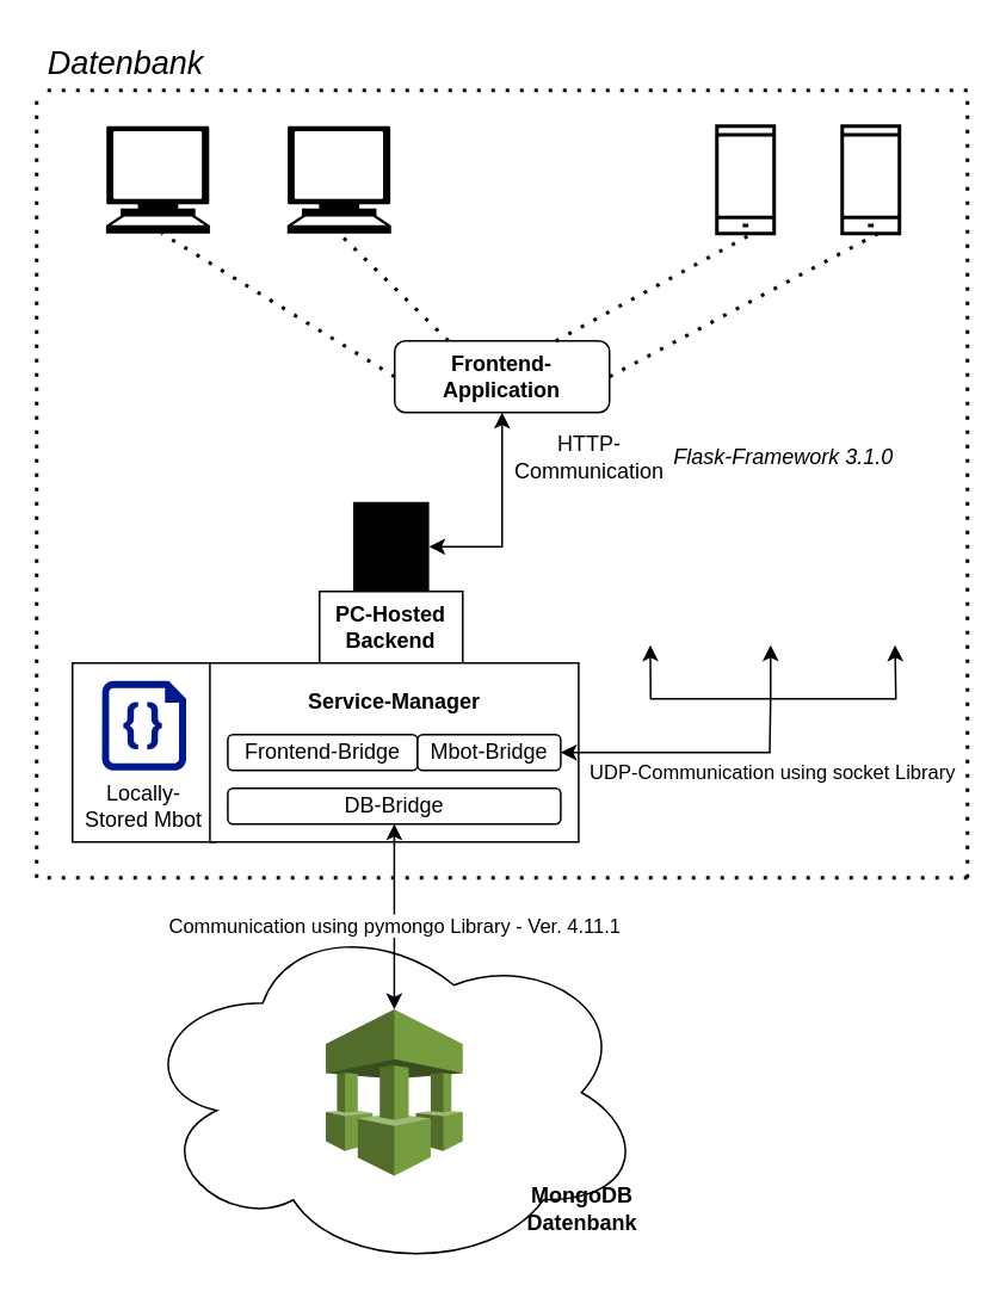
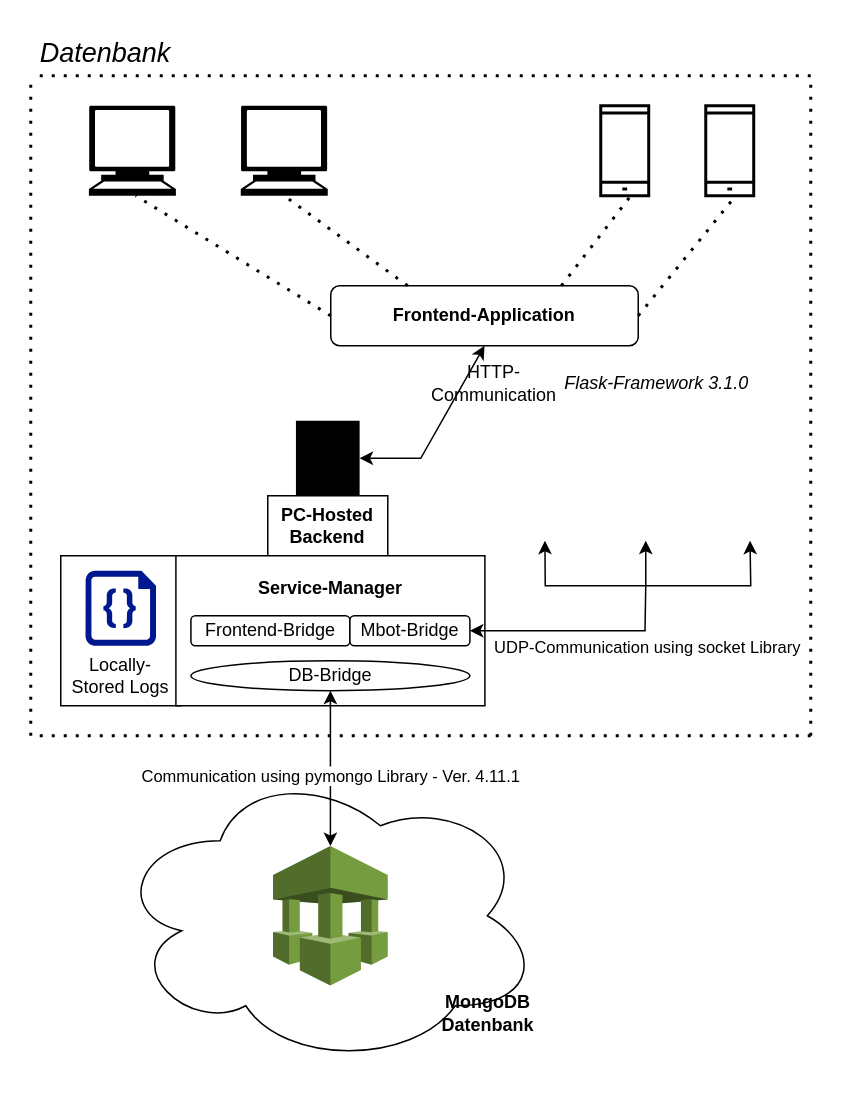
  <mxCell id="0" />
  <mxCell id="1" parent="0" />
  <mxCell id="2" value="" style="rounded=0;whiteSpace=wrap;html=1;" parent="1" vertex="1"><mxGeometry x="40" y="370" width="80" height="100" as="geometry" /></mxCell>
  <mxCell id="3" value="" style="ellipse;shape=cloud;whiteSpace=wrap;html=1;" parent="1" vertex="1"><mxGeometry x="75.02" y="510" width="284.98" height="200" as="geometry" /></mxCell>
  <mxCell id="4" value="" style="endArrow=none;dashed=1;html=1;dashPattern=1 3;strokeWidth=2;rounded=0;" parent="1" edge="1"><mxGeometry width="50" height="50" relative="1" as="geometry"><mxPoint x="20" y="490" as="sourcePoint" /><mxPoint x="20" y="50" as="targetPoint" /></mxGeometry></mxCell>
  <mxCell id="5" value="" style="endArrow=none;dashed=1;html=1;dashPattern=1 3;strokeWidth=2;rounded=0;" parent="1" edge="1"><mxGeometry width="50" height="50" relative="1" as="geometry"><mxPoint x="540" y="50" as="sourcePoint" /><mxPoint x="20" y="50" as="targetPoint" /></mxGeometry></mxCell>
  <mxCell id="6" value="" style="endArrow=none;dashed=1;html=1;dashPattern=1 3;strokeWidth=2;rounded=0;" parent="1" edge="1"><mxGeometry width="50" height="50" relative="1" as="geometry"><mxPoint x="540" y="490" as="sourcePoint" /><mxPoint x="20" y="490" as="targetPoint" /></mxGeometry></mxCell>
  <mxCell id="7" value="" style="endArrow=none;dashed=1;html=1;dashPattern=1 3;strokeWidth=2;rounded=0;" parent="1" edge="1"><mxGeometry width="50" height="50" relative="1" as="geometry"><mxPoint x="540" y="490" as="sourcePoint" /><mxPoint x="540" y="50" as="targetPoint" /></mxGeometry></mxCell>
  <mxCell id="8" value="&lt;font face=&quot;Helvetica&quot; style=&quot;font-size: 18px;&quot;&gt;&lt;i&gt;Datenbank&lt;/i&gt;&lt;/font&gt;" style="text;html=1;align=center;verticalAlign=middle;whiteSpace=wrap;rounded=0;" parent="1" vertex="1"><mxGeometry x="40" y="20" width="60" height="30" as="geometry" /></mxCell>
  <mxCell id="9" value="" style="sketch=0;verticalLabelPosition=bottom;sketch=0;aspect=fixed;html=1;verticalAlign=top;strokeColor=none;fillColor=#000000;align=center;outlineConnect=0;pointerEvents=1;shape=mxgraph.citrix2.citrix_remote_pc;" parent="1" vertex="1"><mxGeometry x="196.79" y="280" width="42.455" height="50" as="geometry" /></mxCell>
  <mxCell id="10" value="&lt;b&gt;PC-Hosted Backend&lt;/b&gt;" style="whiteSpace=wrap;html=1;rounded=0;" parent="1" vertex="1"><mxGeometry x="178.02" y="330" width="80" height="40" as="geometry" /></mxCell>
  <mxCell id="11" value="&lt;b&gt;Service-Manager&lt;/b&gt;&lt;div&gt;&lt;br&gt;&lt;/div&gt;&lt;div&gt;&lt;br&gt;&lt;/div&gt;&lt;div&gt;&lt;br&gt;&lt;/div&gt;&lt;div&gt;&lt;br&gt;&lt;/div&gt;" style="rounded=0;whiteSpace=wrap;html=1;" parent="1" vertex="1"><mxGeometry x="116.77" y="370" width="206" height="100" as="geometry" /></mxCell>
  <mxCell id="12" value="Frontend-Bridge" style="rounded=1;whiteSpace=wrap;html=1;" parent="1" vertex="1"><mxGeometry x="126.77" y="410" width="106" height="20" as="geometry" /></mxCell>
- <mxCell id="13" value="DB-Bridge" style="rounded=1;whiteSpace=wrap;html=1;" parent="1" vertex="1"><mxGeometry x="126.77" y="440" width="186" height="20" as="geometry" /></mxCell>
+ <mxCell id="13" value="DB-Bridge" style="ellipse;whiteSpace=wrap;html=1;" parent="1" vertex="1"><mxGeometry x="126.77" y="440" width="186" height="20" as="geometry" /></mxCell>
  <mxCell id="14" value="Mbot-Bridge" style="rounded=1;whiteSpace=wrap;html=1;" parent="1" vertex="1"><mxGeometry x="232.77" y="410" width="80" height="20" as="geometry" /></mxCell>
  <mxCell id="15" value="" style="outlineConnect=0;dashed=0;verticalLabelPosition=bottom;verticalAlign=top;align=center;html=1;shape=mxgraph.aws3.managed_services;fillColor=#759C3E;gradientColor=none;" parent="1" vertex="1"><mxGeometry x="181.52" y="563.5" width="76.5" height="93" as="geometry" /></mxCell>
  <mxCell id="16" value="&lt;b&gt;MongoDB&lt;/b&gt;&lt;div&gt;&lt;b&gt;Datenbank&lt;/b&gt;&lt;/div&gt;" style="text;html=1;align=center;verticalAlign=middle;whiteSpace=wrap;rounded=0;" parent="1" vertex="1"><mxGeometry x="294.77" y="660" width="60" height="30" as="geometry" /></mxCell>
  <mxCell id="17" value="" style="shape=image;html=1;verticalAlign=top;verticalLabelPosition=bottom;labelBackgroundColor=#ffffff;imageAspect=0;aspect=fixed;image=https://cdn1.iconfinder.com/data/icons/unicons-line-vol-5/24/robot-128.png" parent="1" vertex="1"><mxGeometry x="400" y="300" width="60" height="60" as="geometry" /></mxCell>
  <mxCell id="18" value="" style="endArrow=classic;html=1;rounded=0;entryX=1;entryY=0.5;entryDx=0;entryDy=0;" parent="1" target="14" edge="1"><mxGeometry width="50" height="50" relative="1" as="geometry"><mxPoint x="430" y="420" as="sourcePoint" /><mxPoint x="390" y="410" as="targetPoint" /><Array as="points"><mxPoint x="380" y="420" /></Array></mxGeometry></mxCell>
  <mxCell id="19" value="UDP-Communication using socket Library" style="edgeLabel;html=1;align=center;verticalAlign=middle;resizable=0;points=[];" parent="18" vertex="1" connectable="0"><mxGeometry x="-0.427" y="-1" relative="1" as="geometry"><mxPoint x="34" y="11" as="offset" /></mxGeometry></mxCell>
  <mxCell id="20" value="" style="endArrow=none;html=1;rounded=0;" parent="1" edge="1"><mxGeometry width="50" height="50" relative="1" as="geometry"><mxPoint x="429.5" y="420" as="sourcePoint" /><mxPoint x="430" y="390" as="targetPoint" /></mxGeometry></mxCell>
  <mxCell id="21" value="" style="shape=image;html=1;verticalAlign=top;verticalLabelPosition=bottom;labelBackgroundColor=#ffffff;imageAspect=0;aspect=fixed;image=https://cdn1.iconfinder.com/data/icons/unicons-line-vol-5/24/robot-128.png" parent="1" vertex="1"><mxGeometry x="331.02" y="300" width="60" height="60" as="geometry" /></mxCell>
  <mxCell id="22" value="" style="shape=image;html=1;verticalAlign=top;verticalLabelPosition=bottom;labelBackgroundColor=#ffffff;imageAspect=0;aspect=fixed;image=https://cdn1.iconfinder.com/data/icons/unicons-line-vol-5/24/robot-128.png" parent="1" vertex="1"><mxGeometry x="470" y="300" width="60" height="60" as="geometry" /></mxCell>
  <mxCell id="23" value="" style="endArrow=classic;html=1;rounded=0;" parent="1" edge="1"><mxGeometry width="50" height="50" relative="1" as="geometry"><mxPoint x="430" y="390" as="sourcePoint" /><mxPoint x="362.77" y="360" as="targetPoint" /><Array as="points"><mxPoint x="363" y="390" /></Array></mxGeometry></mxCell>
  <mxCell id="24" value="" style="endArrow=classic;html=1;rounded=0;entryX=0.5;entryY=1;entryDx=0;entryDy=0;entryPerimeter=0;" parent="1" target="17" edge="1"><mxGeometry width="50" height="50" relative="1" as="geometry"><mxPoint x="430" y="390" as="sourcePoint" /><mxPoint x="430" y="370" as="targetPoint" /></mxGeometry></mxCell>
  <mxCell id="25" value="" style="endArrow=classic;html=1;rounded=0;entryX=0.5;entryY=1;entryDx=0;entryDy=0;entryPerimeter=0;" parent="1" edge="1"><mxGeometry width="50" height="50" relative="1" as="geometry"><mxPoint x="430" y="390" as="sourcePoint" /><mxPoint x="499.5" y="360" as="targetPoint" /><Array as="points"><mxPoint x="500" y="390" /></Array></mxGeometry></mxCell>
  <mxCell id="26" value="" style="endArrow=classic;startArrow=classic;html=1;rounded=0;entryX=0.5;entryY=1;entryDx=0;entryDy=0;" parent="1" source="15" target="13" edge="1"><mxGeometry width="50" height="50" relative="1" as="geometry"><mxPoint x="178.02" y="510" as="sourcePoint" /><mxPoint x="228.02" y="460" as="targetPoint" /></mxGeometry></mxCell>
  <mxCell id="27" value="Communication using pymongo Library - Ver.&amp;nbsp;4.11.1" style="edgeLabel;html=1;align=center;verticalAlign=middle;resizable=0;points=[];" parent="26" vertex="1" connectable="0"><mxGeometry x="-0.082" relative="1" as="geometry"><mxPoint y="1" as="offset" /></mxGeometry></mxCell>
  <mxCell id="28" value="" style="shape=mxgraph.signs.tech.computer;html=1;pointerEvents=1;fillColor=#000000;strokeColor=none;verticalLabelPosition=bottom;verticalAlign=top;align=center;" parent="1" vertex="1"><mxGeometry x="58.77" y="70" width="58" height="60" as="geometry" /></mxCell>
  <mxCell id="29" value="" style="shape=mxgraph.signs.tech.computer;html=1;pointerEvents=1;fillColor=#000000;strokeColor=none;verticalLabelPosition=bottom;verticalAlign=top;align=center;" parent="1" vertex="1"><mxGeometry x="160" y="70" width="58" height="60" as="geometry" /></mxCell>
  <mxCell id="30" value="" style="html=1;verticalLabelPosition=bottom;align=center;labelBackgroundColor=#ffffff;verticalAlign=top;strokeWidth=2;strokeColor=#000000;shadow=0;dashed=0;shape=mxgraph.ios7.icons.smartphone;fillColor=light-dark(#FFFFFF,var(--ge-dark-color, #121212));" parent="1" vertex="1"><mxGeometry x="400" y="70" width="31.98" height="60" as="geometry" /></mxCell>
  <mxCell id="31" value="" style="html=1;verticalLabelPosition=bottom;align=center;labelBackgroundColor=#ffffff;verticalAlign=top;strokeWidth=2;strokeColor=#000000;shadow=0;dashed=0;shape=mxgraph.ios7.icons.smartphone;fillColor=light-dark(#FFFFFF,var(--ge-dark-color, #121212));" parent="1" vertex="1"><mxGeometry x="470" y="70" width="31.98" height="60" as="geometry" /></mxCell>
- <mxCell id="32" value="&lt;b&gt;Frontend-Application&lt;/b&gt;" style="rounded=1;whiteSpace=wrap;html=1;" parent="1" vertex="1"><mxGeometry x="220" y="190" width="120" height="40" as="geometry" /></mxCell>
+ <mxCell id="32" value="&lt;b&gt;Frontend-Application&lt;/b&gt;" style="rounded=1;whiteSpace=wrap;html=1;" parent="1" vertex="1"><mxGeometry x="220" y="190" width="205" height="40" as="geometry" /></mxCell>
  <mxCell id="33" value="" style="endArrow=none;dashed=1;html=1;dashPattern=1 3;strokeWidth=2;rounded=0;exitX=0;exitY=0.5;exitDx=0;exitDy=0;" parent="1" source="32" edge="1"><mxGeometry width="50" height="50" relative="1" as="geometry"><mxPoint x="40" y="180" as="sourcePoint" /><mxPoint x="90" y="130" as="targetPoint" /></mxGeometry></mxCell>
  <mxCell id="34" value="" style="endArrow=none;dashed=1;html=1;dashPattern=1 3;strokeWidth=2;rounded=0;exitX=0.25;exitY=0;exitDx=0;exitDy=0;entryX=0.5;entryY=1;entryDx=0;entryDy=0;entryPerimeter=0;" parent="1" source="32" target="29" edge="1"><mxGeometry width="50" height="50" relative="1" as="geometry"><mxPoint x="312.77" y="210" as="sourcePoint" /><mxPoint x="182.77" y="130" as="targetPoint" /></mxGeometry></mxCell>
  <mxCell id="35" value="" style="endArrow=none;dashed=1;html=1;dashPattern=1 3;strokeWidth=2;rounded=0;exitX=0.75;exitY=0;exitDx=0;exitDy=0;" parent="1" source="32" edge="1"><mxGeometry width="50" height="50" relative="1" as="geometry"><mxPoint x="370" y="180" as="sourcePoint" /><mxPoint x="420" y="130" as="targetPoint" /></mxGeometry></mxCell>
  <mxCell id="36" value="" style="endArrow=none;dashed=1;html=1;dashPattern=1 3;strokeWidth=2;rounded=0;exitX=1;exitY=0.5;exitDx=0;exitDy=0;" parent="1" source="32" edge="1"><mxGeometry width="50" height="50" relative="1" as="geometry"><mxPoint x="380" y="190" as="sourcePoint" /><mxPoint x="490" y="130" as="targetPoint" /></mxGeometry></mxCell>
  <mxCell id="37" value="" style="endArrow=classic;startArrow=classic;html=1;rounded=0;entryX=0.5;entryY=1;entryDx=0;entryDy=0;" parent="1" source="9" target="32" edge="1"><mxGeometry width="50" height="50" relative="1" as="geometry"><mxPoint x="280" y="310" as="sourcePoint" /><mxPoint x="330" y="250" as="targetPoint" /><Array as="points"><mxPoint x="280" y="305" /></Array></mxGeometry></mxCell>
  <mxCell id="38" value="HTTP-Communication" style="text;html=1;align=center;verticalAlign=middle;whiteSpace=wrap;rounded=0;" parent="1" vertex="1"><mxGeometry x="274" y="240" width="110" height="30" as="geometry" /></mxCell>
  <mxCell id="39" value="&lt;i&gt;Flask-Framework&amp;nbsp;3.1.0&lt;/i&gt;" style="text;html=1;align=center;verticalAlign=middle;whiteSpace=wrap;rounded=0;" parent="1" vertex="1"><mxGeometry x="373" y="240" width="128.98" height="30" as="geometry" /></mxCell>
  <mxCell id="40" value="" style="sketch=0;aspect=fixed;pointerEvents=1;shadow=0;dashed=0;html=1;strokeColor=none;labelPosition=center;verticalLabelPosition=bottom;verticalAlign=top;align=center;fillColor=#00188D;shape=mxgraph.azure.code_file" parent="1" vertex="1"><mxGeometry x="56.5" y="380" width="47" height="50" as="geometry" /></mxCell>
- <mxCell id="41" value="Locally-Stored Mbot" style="text;html=1;align=center;verticalAlign=middle;whiteSpace=wrap;rounded=0;" parent="1" vertex="1"><mxGeometry x="45" y="440" width="70" height="20" as="geometry" /></mxCell>
+ <mxCell id="41" value="Locally-Stored Logs" style="text;html=1;align=center;verticalAlign=middle;whiteSpace=wrap;rounded=0;" parent="1" vertex="1"><mxGeometry x="45" y="440" width="70" height="20" as="geometry" /></mxCell>
